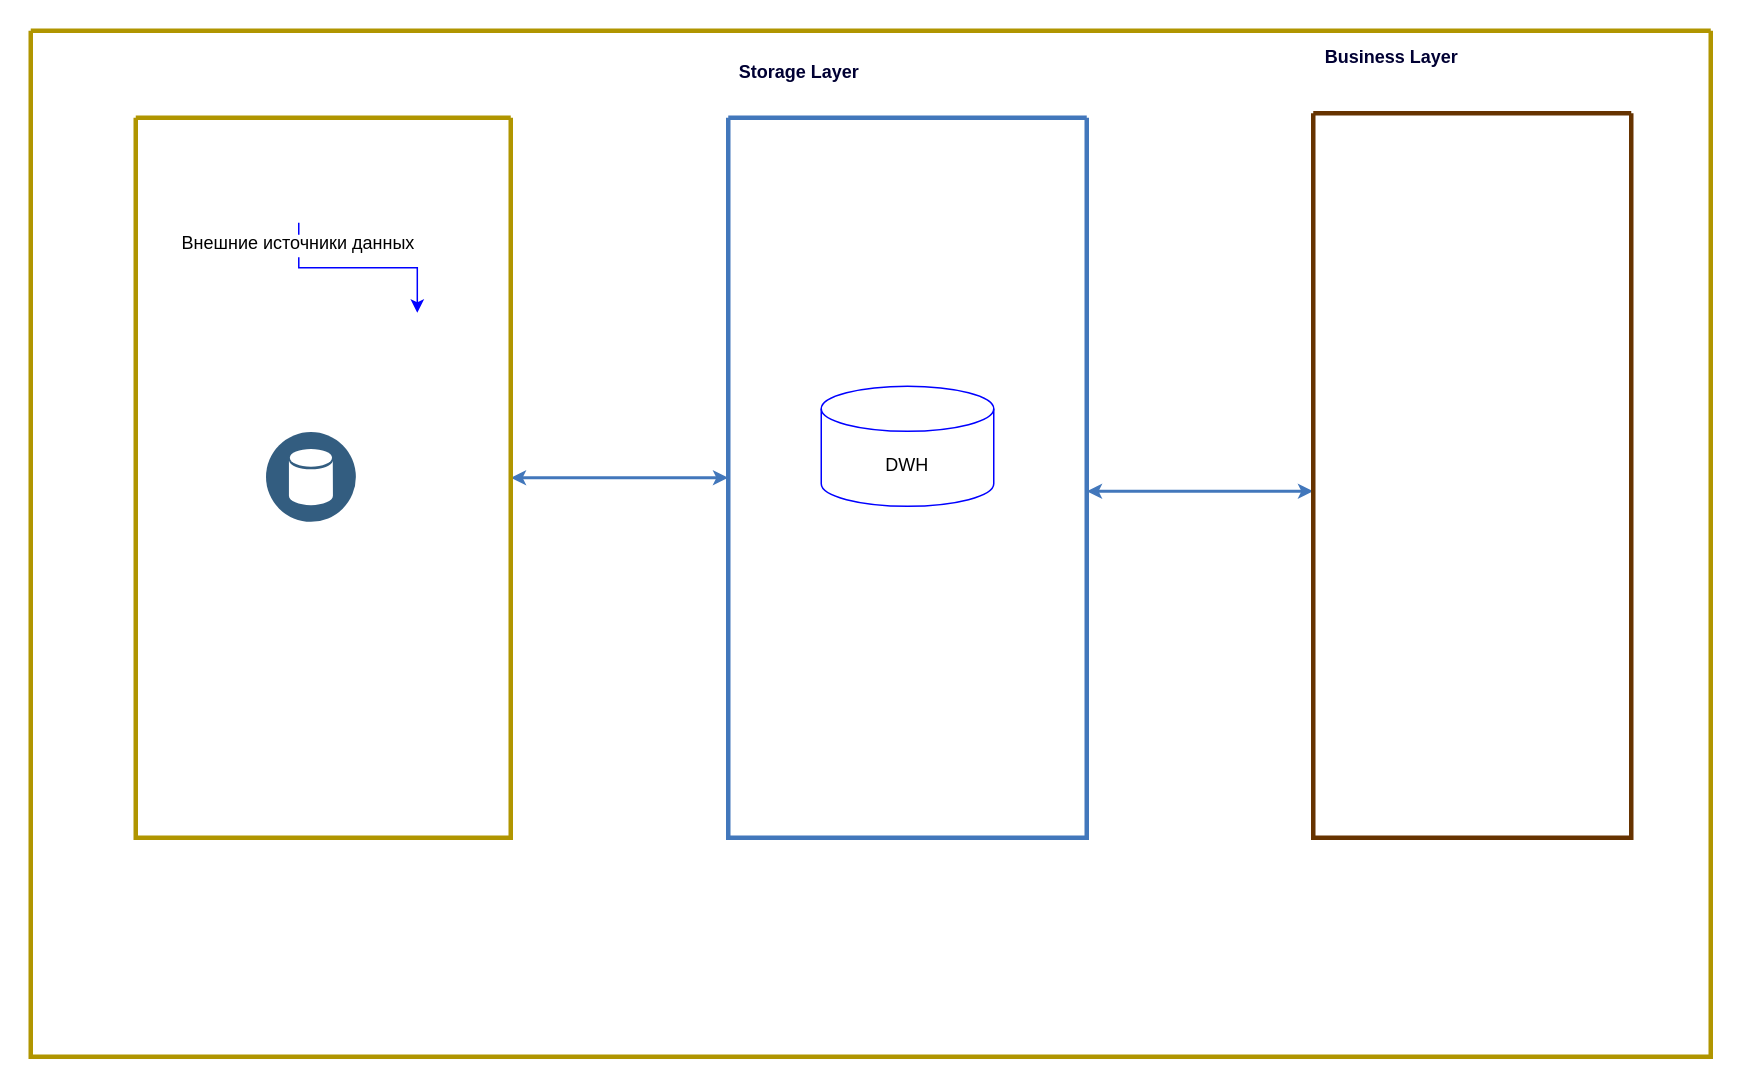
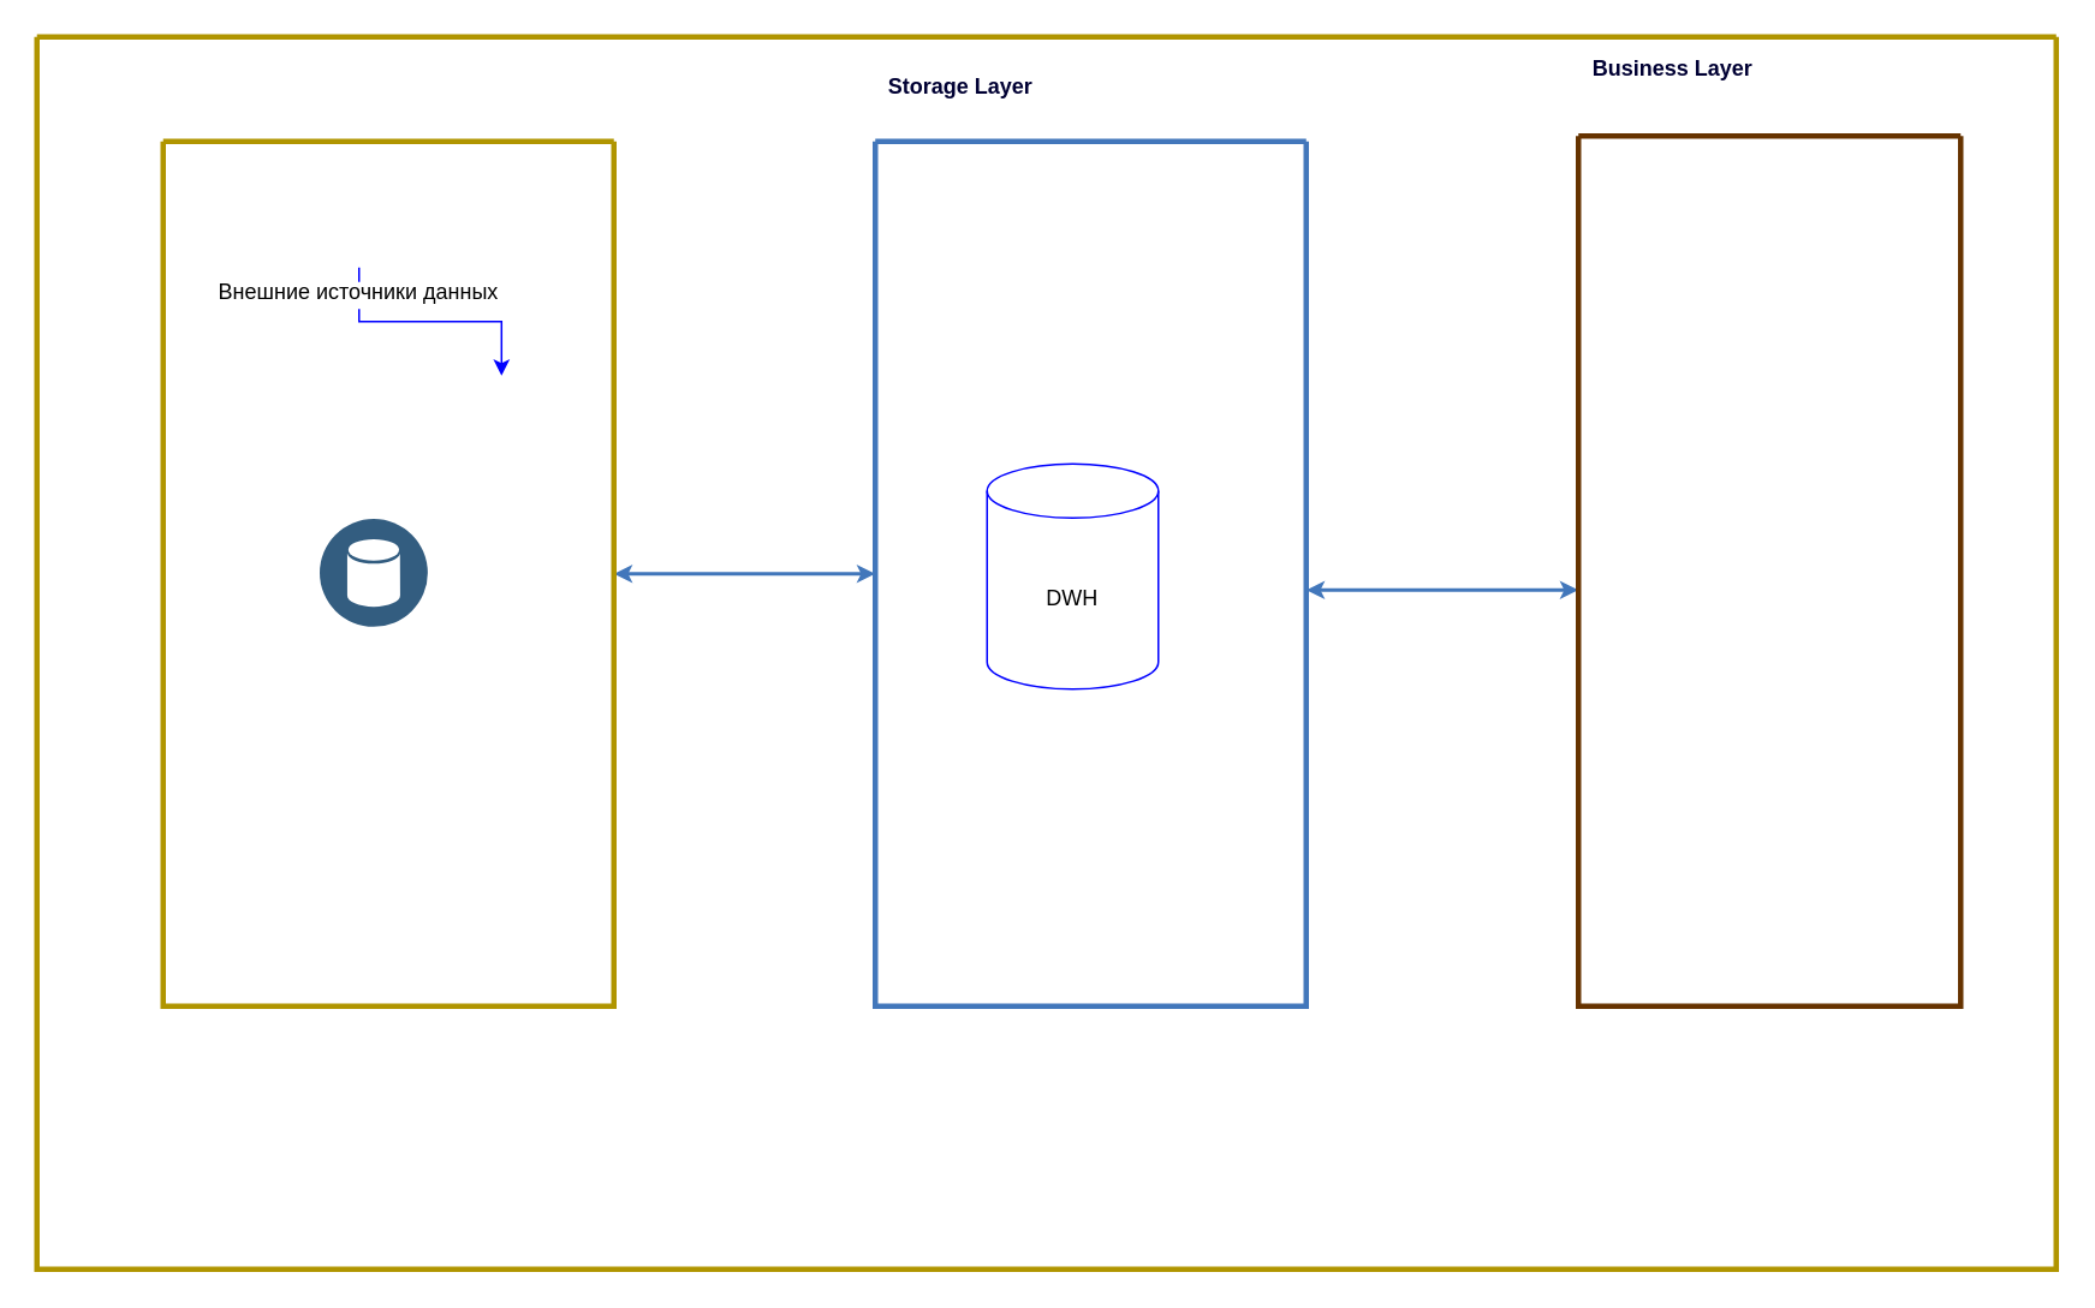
  <mxCell id="0" />
  <mxCell id="1" parent="0" />
  <mxCell id="2" value="" style="swimlane;shadow=0;strokeColor=#B09500;fillColor=#e3c800;fontColor=#ffffff;align=right;startSize=0;collapsible=0;strokeWidth=3;" parent="1" vertex="1"><mxGeometry x="20" y="20" width="1120" height="684" as="geometry" /></mxCell>
  <mxCell id="3" style="edgeStyle=elbowEdgeStyle;rounded=0;elbow=vertical;html=1;labelBackgroundColor=#ffffff;startArrow=classic;startFill=1;startSize=4;endArrow=classic;endFill=1;endSize=4;jettySize=auto;orthogonalLoop=1;strokeColor=#4277BB;strokeWidth=2;fontSize=14;fontColor=#4277BB;" parent="2" source="5" target="11" edge="1"><mxGeometry relative="1" as="geometry" /></mxCell>
  <mxCell id="4" style="edgeStyle=elbowEdgeStyle;rounded=0;elbow=vertical;html=1;entryX=0;entryY=0.522;entryPerimeter=0;labelBackgroundColor=#ffffff;startArrow=classic;startFill=1;startSize=4;endArrow=classic;endFill=1;endSize=4;jettySize=auto;orthogonalLoop=1;strokeColor=#4277BB;strokeWidth=2;fontSize=14;fontColor=#4277BB;" parent="2" source="11" target="13" edge="1"><mxGeometry relative="1" as="geometry" /></mxCell>
  <mxCell id="5" value="" style="swimlane;shadow=0;strokeColor=#B09500;fillColor=#e3c800;align=right;startSize=0;collapsible=0;strokeWidth=3;fontColor=#ffffff;" parent="2" vertex="1"><mxGeometry x="70" y="58" width="250" height="480" as="geometry" /></mxCell>
  <mxCell id="6" value="" style="aspect=fixed;perimeter=ellipsePerimeter;html=1;align=center;shadow=0;dashed=0;fontColor=#4277BB;labelBackgroundColor=#ffffff;fontSize=12;spacingTop=3;image;image=img/lib/ibm/data/data_services.svg;" vertex="1" parent="5"><mxGeometry x="87.34" y="210" width="60" height="60" as="geometry" /></mxCell>
  <mxCell id="7" value="" style="shape=image;verticalLabelPosition=bottom;labelBackgroundColor=#ffffff;verticalAlign=top;aspect=fixed;imageAspect=0;image=file:///home/veronika/%D0%97%D0%B0%D0%B3%D1%80%D1%83%D0%B7%D0%BA%D0%B8/bitrix24-logo-ru.svg;" vertex="1" parent="5"><mxGeometry x="91.63" y="293" width="55.71" height="10" as="geometry" /></mxCell>
  <mxCell id="8" style="edgeStyle=orthogonalEdgeStyle;rounded=0;orthogonalLoop=1;jettySize=auto;html=1;exitX=0.5;exitY=1;exitDx=0;exitDy=0;fontColor=#6E6EFF;strokeColor=#0000FF;" edge="1" parent="5" source="9" target="10"><mxGeometry relative="1" as="geometry" /></mxCell>
  <mxCell id="9" value="Внешние источники данных" style="shape=image;verticalLabelPosition=bottom;labelBackgroundColor=#ffffff;verticalAlign=top;aspect=fixed;imageAspect=0;image=file:///home/veronika/%D0%94%D0%BE%D0%BA%D1%83%D0%BC%D0%B5%D0%BD%D1%82%D1%8B/%D0%91%D0%B5%D0%B7%20%D0%BD%D0%B0%D0%B7%D0%B2%D0%B0%D0%BD%D0%B8%D1%8F.jpeg;strokeColor=#0000FF;" vertex="1" parent="5"><mxGeometry x="70" y="33" width="77.34" height="37" as="geometry" /></mxCell>
  <mxCell id="10" value="" style="shape=image;verticalLabelPosition=bottom;labelBackgroundColor=#ffffff;verticalAlign=top;aspect=fixed;imageAspect=0;image=file:///home/veronika/%D0%94%D0%BE%D0%BA%D1%83%D0%BC%D0%B5%D0%BD%D1%82%D1%8B/%D0%91%D0%B5%D0%B7%20%D0%BD%D0%B0%D0%B7%D0%B2%D0%B0%D0%BD%D0%B8%D1%8F.png;" vertex="1" parent="5"><mxGeometry x="150" y="130" width="75.41" height="57" as="geometry" /></mxCell>
  <mxCell id="11" value="" style="swimlane;shadow=0;strokeColor=#4277BB;fillColor=#ffffff;fontColor=#4277BB;align=right;startSize=0;collapsible=0;strokeWidth=3;" parent="2" vertex="1"><mxGeometry x="465" y="58" width="239" height="480" as="geometry" /></mxCell>
- <mxCell id="12" value="DWH" style="shape=cylinder3;whiteSpace=wrap;html=1;boundedLbl=1;backgroundOutline=1;size=15;labelBackgroundColor=#ffffff;strokeColor=#0000FF;fontColor=#000000;" vertex="1" parent="11"><mxGeometry x="62" y="179" width="115" height="80" as="geometry" /></mxCell>
+ <mxCell id="12" value="DWH" style="shape=cylinder3;whiteSpace=wrap;html=1;boundedLbl=1;backgroundOutline=1;size=15;labelBackgroundColor=#ffffff;strokeColor=#0000FF;fontColor=#000000;" vertex="1" parent="11"><mxGeometry x="62" y="179" width="95" height="125" as="geometry" /></mxCell>
  <mxCell id="13" value="" style="swimlane;shadow=0;fillColor=#ffffff;fontColor=#4277BB;align=right;startSize=0;collapsible=0;strokeWidth=3;strokeColor=#663300;" parent="2" vertex="1"><mxGeometry x="855" y="55" width="212" height="483" as="geometry" /></mxCell>
  <mxCell id="14" value="" style="shape=image;verticalLabelPosition=bottom;labelBackgroundColor=#ffffff;verticalAlign=top;aspect=fixed;imageAspect=0;image=file:///home/veronika/%D0%94%D0%BE%D0%BA%D1%83%D0%BC%D0%B5%D0%BD%D1%82%D1%8B/png-transparent-microsoft-azure-sql-database-microsoft-sql-server-azure-sql-data-warehouse-logo-text-logo-microsoft-azure.png;" vertex="1" parent="13"><mxGeometry x="55" y="53" width="107.96" height="60" as="geometry" /></mxCell>
  <mxCell id="15" value="" style="shape=image;verticalLabelPosition=bottom;labelBackgroundColor=#ffffff;verticalAlign=top;aspect=fixed;imageAspect=0;image=file:///home/veronika/%D0%94%D0%BE%D0%BA%D1%83%D0%BC%D0%B5%D0%BD%D1%82%D1%8B/%D0%91%D0%B5%D0%B7%20%D0%BD%D0%B0%D0%B7%D0%B2%D0%B0%D0%BD%D0%B8%D1%8F%20(2).png;" vertex="1" parent="13"><mxGeometry x="68.77" y="343" width="94.19" height="60" as="geometry" /></mxCell>
  <mxCell id="16" value="" style="shape=image;verticalLabelPosition=bottom;labelBackgroundColor=#ffffff;verticalAlign=top;aspect=fixed;imageAspect=0;image=file:///home/veronika/%D0%94%D0%BE%D0%BA%D1%83%D0%BC%D0%B5%D0%BD%D1%82%D1%8B/%D0%91%D0%B5%D0%B7%20%D0%BD%D0%B0%D0%B7%D0%B2%D0%B0%D0%BD%D0%B8%D1%8F%20(3).png;" vertex="1" parent="13"><mxGeometry x="51.93" y="193" width="108.14" height="60" as="geometry" /></mxCell>
  <mxCell id="17" value="&lt;b&gt;&lt;font color=&quot;#000033&quot;&gt;Storage Layer&lt;/font&gt;&lt;/b&gt;" style="text;html=1;strokeColor=none;fillColor=none;align=center;verticalAlign=middle;whiteSpace=wrap;rounded=0;labelBackgroundColor=#ffffff;fontColor=#000000;" vertex="1" parent="2"><mxGeometry x="460" y="18" width="105" height="20" as="geometry" /></mxCell>
  <mxCell id="18" value="&lt;b&gt;&lt;font color=&quot;#000033&quot;&gt;Business Layer&lt;/font&gt;&lt;/b&gt;" style="text;html=1;strokeColor=none;fillColor=none;align=center;verticalAlign=middle;whiteSpace=wrap;rounded=0;labelBackgroundColor=#ffffff;fontColor=#000000;" vertex="1" parent="2"><mxGeometry x="860" y="8" width="95" height="20" as="geometry" /></mxCell>
